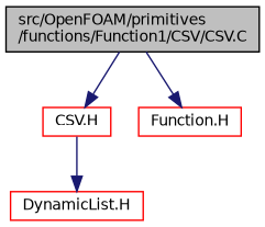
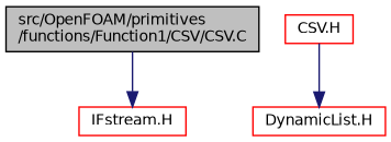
  digraph {
    node [color=red fontname=Helvetica fontsize=10 shape=record]
    edge [color=midnightblue fontname=Helvetica fontsize=10 labelfontname=Helvetica labelfontsize=10 style=solid]
    n1 [color=black fillcolor=grey75 fontcolor=black height=0.2 label="src/OpenFOAM/primitives\l/functions/Function1/CSV/CSV.C" style=filled width=0.4]
    n2 [height=0.2 label="CSV.H" width=0.4]
-   n3 [height=0.2 label="Function.H" width=0.4]
+   n3 [height=0.2 label="IFstream.H" width=0.4]
    n4 [height=0.2 label="DynamicList.H" width=0.4]
-   n1 -> n2
    n1 -> n3
    n2 -> n4
  }
